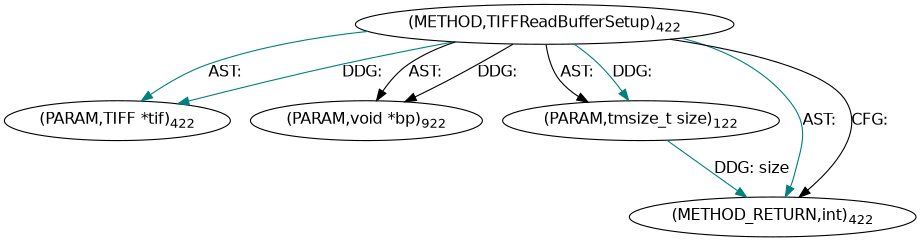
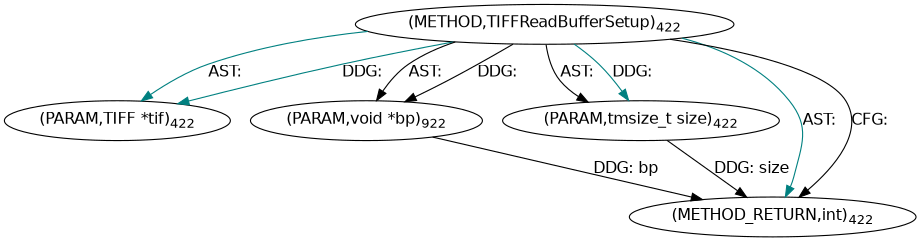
  digraph {
    fontname="DejaVu Sans"
    node [fontname="DejaVu Sans"]
    edge [color=teal fontname="DejaVu Sans"]
    n1 [label=<(METHOD,TIFFReadBufferSetup)<SUB>422</SUB>>]
    n2 [label=<(PARAM,TIFF *tif)<SUB>422</SUB>>]
    n3 [label=<(PARAM,void *bp)<SUB>922</SUB>>]
-   n4 [label=<(PARAM,tmsize_t size)<SUB>122</SUB>>]
+   n4 [label=<(PARAM,tmsize_t size)<SUB>422</SUB>>]
    n5 [label=<(METHOD_RETURN,int)<SUB>422</SUB>>]
    n1 -> n2 [label="AST: "]
    n1 -> n2 [label="DDG: "]
    n1 -> n3 [color=black label="AST: "]
    n1 -> n3 [color=black label="DDG: "]
    n1 -> n4 [color=black label="AST: "]
    n1 -> n4 [label="DDG: "]
    n1 -> n5 [label="AST: "]
    n1 -> n5 [color=black label="CFG: "]
-   n4 -> n5 [label="DDG: size"]
+   n3 -> n5 [color=black label="DDG: bp"]
+   n4 -> n5 [color=black label="DDG: size"]
  }
